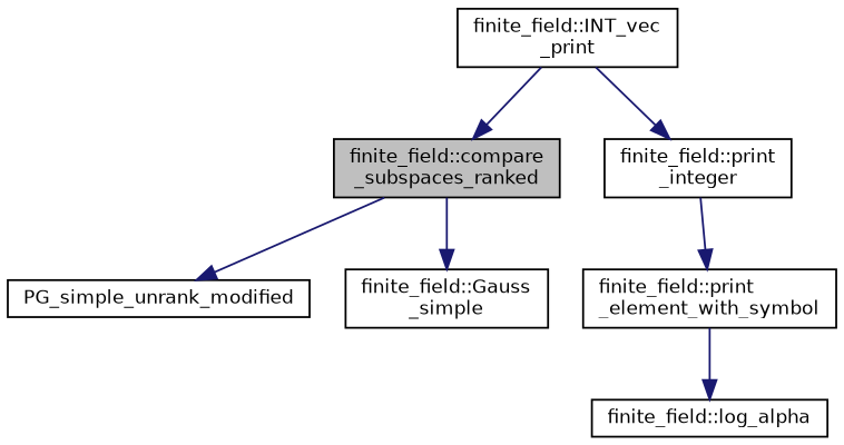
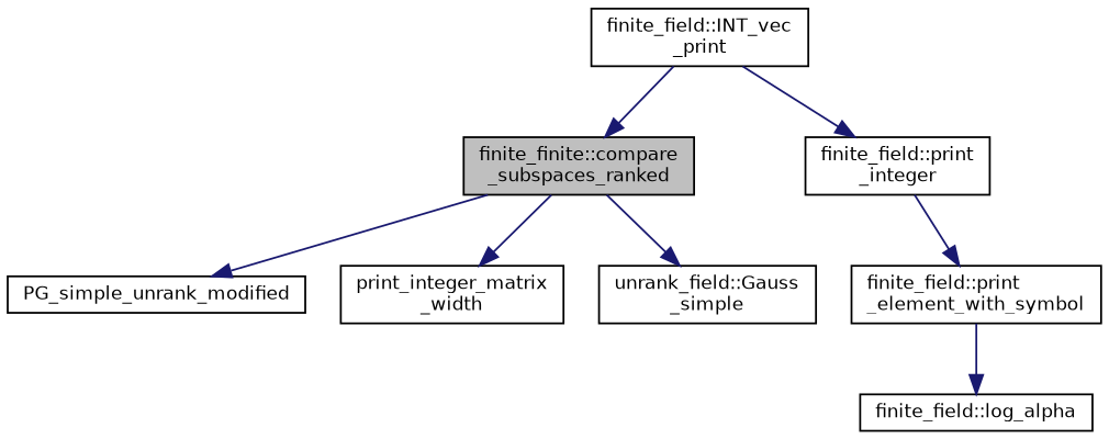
  digraph {
    rankdir=TB
    node [color=black fillcolor=white fontname=Helvetica fontsize=10 shape=record style=filled]
    edge [color=midnightblue fontname=Helvetica fontsize=10 labelfontname=Helvetica labelfontsize=10 style=solid]
-   n1 [fillcolor=grey75 fontcolor=black height=0.2 label="finite_field::compare\l_subspaces_ranked" width=0.4]
+   n1 [fillcolor=grey75 fontcolor=black height=0.2 label="finite_finite::compare\l_subspaces_ranked" width=0.4]
    n2 [height=0.2 label=PG_simple_unrank_modified width=0.4]
-   n4 [height=0.2 label="finite_field::Gauss\l_simple" width=0.4]
+   n3 [height=0.2 label="print_integer_matrix\l_width" width=0.4]
+   n4 [height=0.2 label="unrank_field::Gauss\l_simple" width=0.4]
    n5 [height=0.2 label="finite_field::INT_vec\l_print" width=0.4]
    n6 [height=0.2 label="finite_field::print\l_integer" width=0.4]
    n7 [height=0.2 label="finite_field::print\l_element_with_symbol" width=0.4]
    n8 [height=0.2 label="finite_field::log_alpha" width=0.4]
    n1 -> n2
+   n1 -> n3
    n1 -> n4
    n5 -> n1
    n5 -> n6
    n6 -> n7
    n7 -> n8
  }
